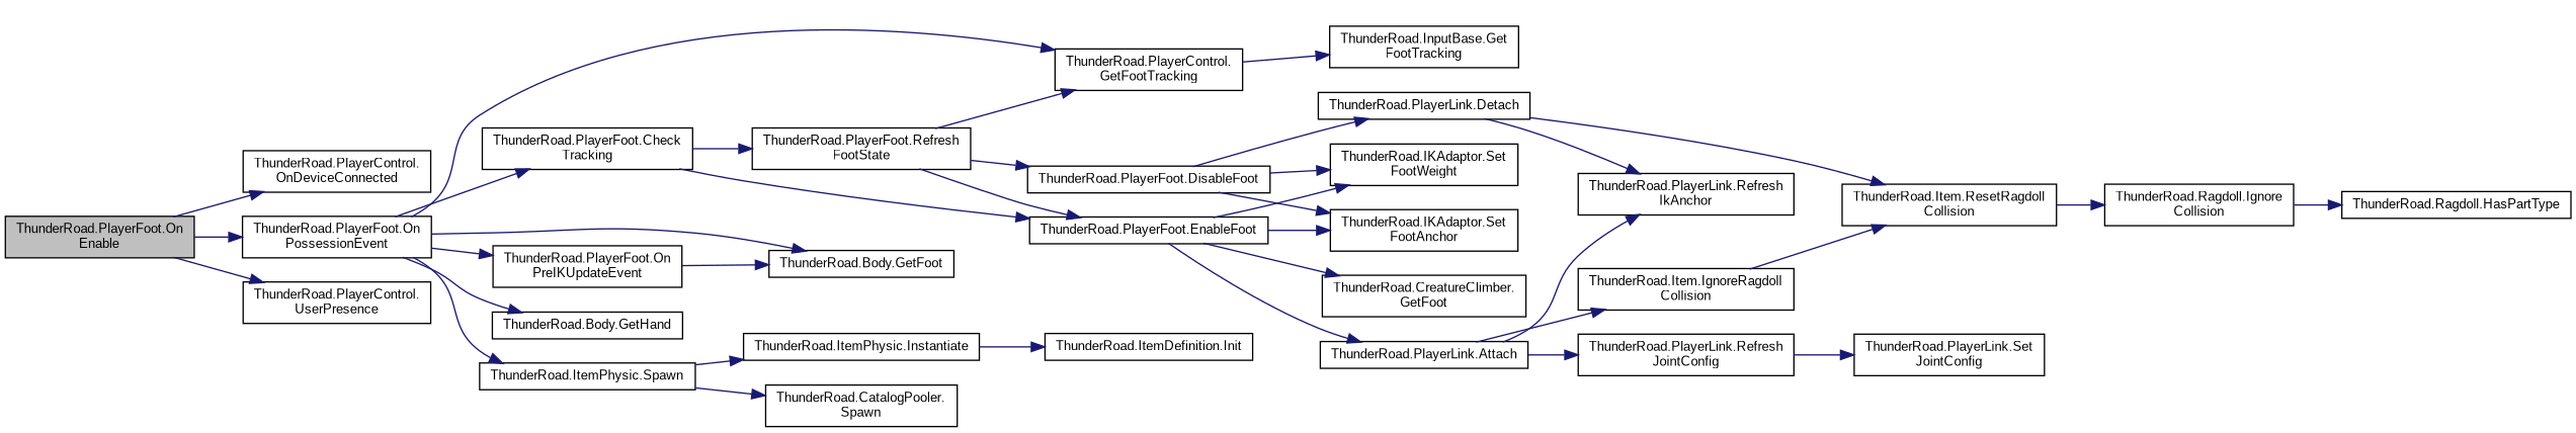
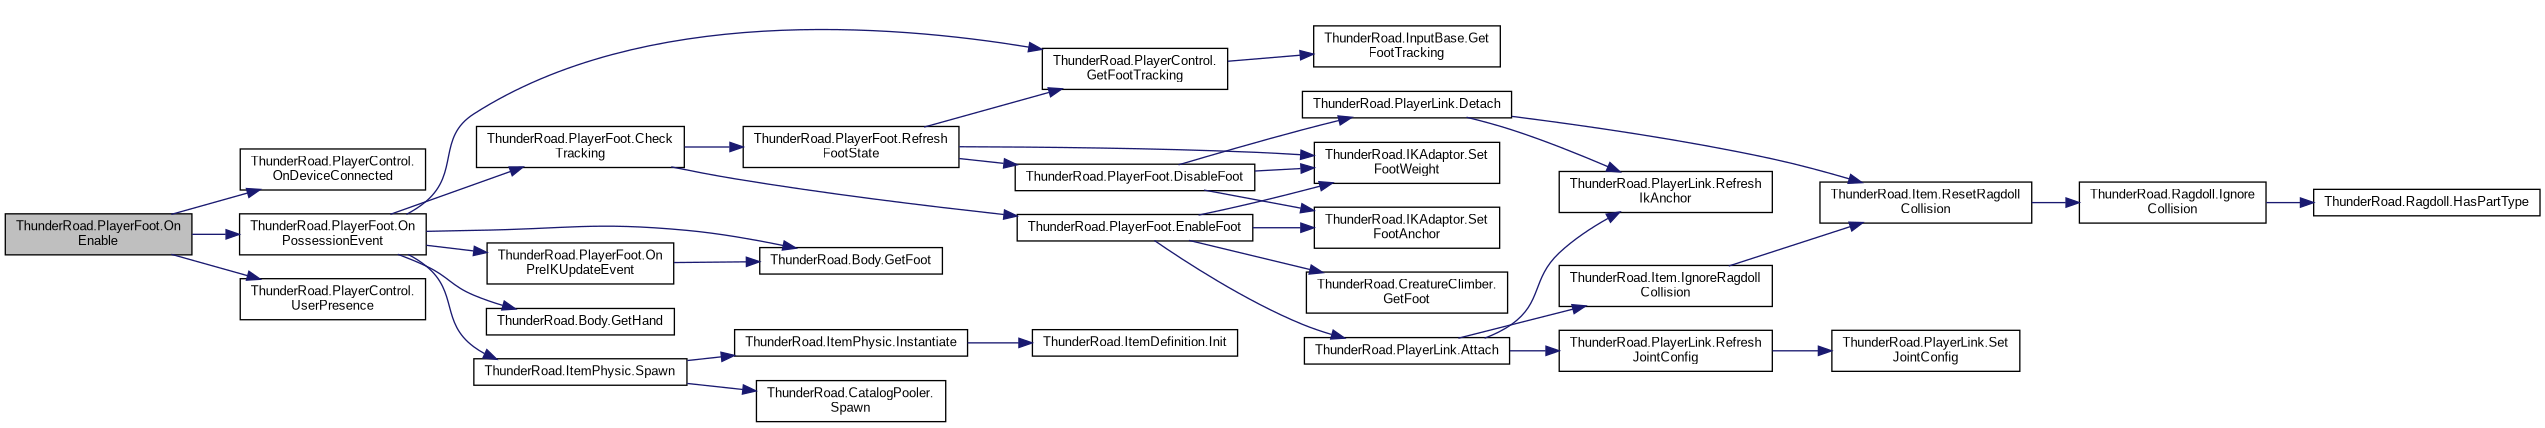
  digraph {
    fontname="Liberation Sans"
    rankdir=LR
    node [color=black fillcolor=white fontname="Liberation Sans" fontsize=10 shape=record style=filled]
    edge [color=midnightblue fontname="Liberation Sans" fontsize=10 labelfontname=Helvetica labelfontsize=10 style=solid]
    n1 [fillcolor=grey75 fontcolor=black height=0.2 label="ThunderRoad.PlayerFoot.On\lEnable" width=0.4]
    n2 [height=0.2 label="ThunderRoad.PlayerControl.\lOnDeviceConnected" width=0.4]
    n3 [height=0.2 label="ThunderRoad.PlayerFoot.On\lPossessionEvent" width=0.4]
    n4 [height=0.2 label="ThunderRoad.PlayerControl.\lUserPresence" width=0.4]
    n5 [height=0.2 label="ThunderRoad.PlayerFoot.Check\lTracking" width=0.4]
    n6 [height=0.2 label="ThunderRoad.PlayerControl.\lGetFootTracking" width=0.4]
    n7 [height=0.2 label="ThunderRoad.Body.GetFoot" width=0.4]
    n8 [height=0.2 label="ThunderRoad.Body.GetHand" width=0.4]
    n9 [height=0.2 label="ThunderRoad.PlayerFoot.On\lPreIKUpdateEvent" width=0.4]
    n10 [height=0.2 label="ThunderRoad.ItemPhysic.Spawn" width=0.4]
    n11 [height=0.2 label="ThunderRoad.PlayerFoot.Refresh\lFootState" width=0.4]
    n12 [height=0.2 label="ThunderRoad.PlayerFoot.EnableFoot" width=0.4]
    n13 [height=0.2 label="ThunderRoad.InputBase.Get\lFootTracking" width=0.4]
    n14 [height=0.2 label="ThunderRoad.ItemPhysic.Instantiate" width=0.4]
    n15 [height=0.2 label="ThunderRoad.CatalogPooler.\lSpawn" width=0.4]
    n16 [height=0.2 label="ThunderRoad.PlayerFoot.DisableFoot" width=0.4]
    n17 [height=0.2 label="ThunderRoad.PlayerLink.Detach" width=0.4]
    n18 [height=0.2 label="ThunderRoad.IKAdaptor.Set\lFootAnchor" width=0.4]
    n19 [height=0.2 label="ThunderRoad.IKAdaptor.Set\lFootWeight" width=0.4]
    n20 [height=0.2 label="ThunderRoad.PlayerLink.Attach" width=0.4]
    n21 [height=0.2 label="ThunderRoad.CreatureClimber.\lGetFoot" width=0.4]
    n22 [height=0.2 label="ThunderRoad.PlayerLink.Refresh\lIkAnchor" width=0.4]
    n23 [height=0.2 label="ThunderRoad.Item.ResetRagdoll\lCollision" width=0.4]
    n24 [height=0.2 label="ThunderRoad.Ragdoll.Ignore\lCollision" width=0.4]
    n25 [height=0.2 label="ThunderRoad.Ragdoll.HasPartType" width=0.4]
    n26 [height=0.2 label="ThunderRoad.Item.IgnoreRagdoll\lCollision" width=0.4]
    n27 [height=0.2 label="ThunderRoad.PlayerLink.Refresh\lJointConfig" width=0.4]
    n28 [height=0.2 label="ThunderRoad.PlayerLink.Set\lJointConfig" width=0.4]
    n29 [height=0.2 label="ThunderRoad.ItemDefinition.Init" width=0.4]
    n1 -> n2
    n1 -> n3
    n1 -> n4
    n3 -> n5
    n3 -> n6
    n3 -> n7
    n3 -> n8
    n3 -> n9
    n3 -> n10
    n5 -> n11
    n5 -> n12
    n6 -> n13
    n9 -> n7
    n10 -> n14
    n10 -> n15
    n11 -> n6
-   n11 -> n12
+   n11 -> n19
    n11 -> n16
    n12 -> n18
    n12 -> n19
    n12 -> n20
    n12 -> n21
    n14 -> n29
    n16 -> n17
    n16 -> n18
    n16 -> n19
    n17 -> n22
    n17 -> n23
    n20 -> n22
    n20 -> n26
    n20 -> n27
    n23 -> n24
    n24 -> n25
    n26 -> n23
    n27 -> n28
  }
